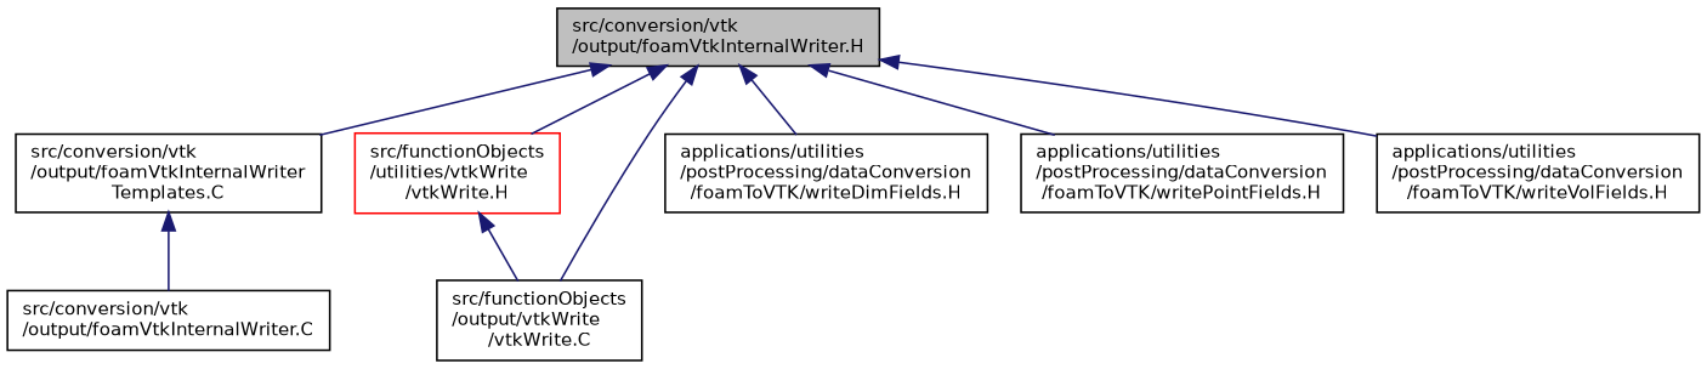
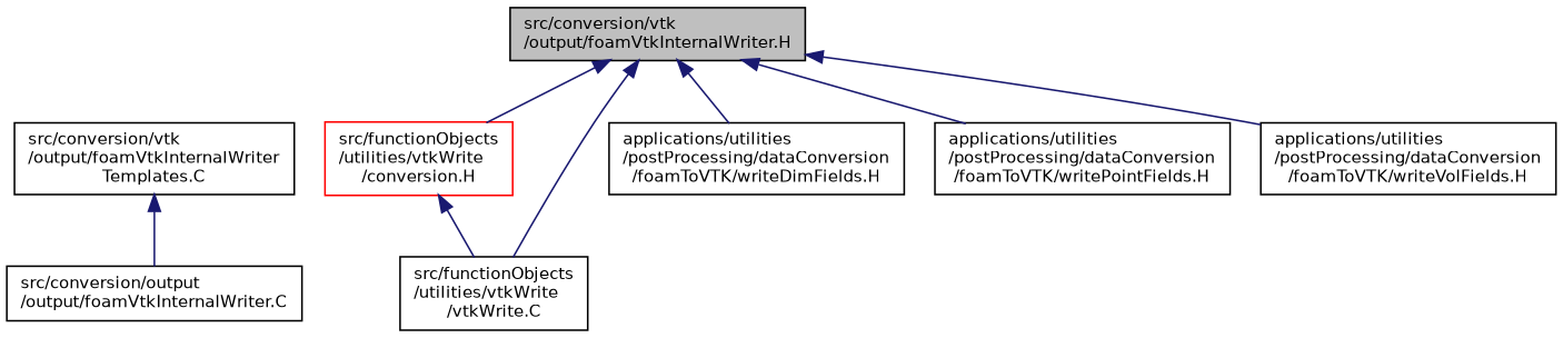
  digraph {
    node [color=black fontname=Helvetica fontsize=10 shape=record]
    edge [color=midnightblue dir=back fontname=Helvetica fontsize=10 labelfontname=Helvetica labelfontsize=10 style=solid]
    n1 [fillcolor=grey75 fontcolor=black height=0.2 label="src/conversion/vtk\l/output/foamVtkInternalWriter.H" style=filled width=0.4]
    n2 [height=0.2 label="src/conversion/vtk\l/output/foamVtkInternalWriter\lTemplates.C" width=0.4]
-   n3 [color=red height=0.2 label="src/functionObjects\l/utilities/vtkWrite\l/vtkWrite.H" width=0.4]
-   n4 [height=0.2 label="src/functionObjects\l/output/vtkWrite\l/vtkWrite.C" width=0.4]
+   n3 [color=red height=0.2 label="src/functionObjects\l/utilities/vtkWrite\l/conversion.H" width=0.4]
+   n4 [height=0.2 label="src/functionObjects\l/utilities/vtkWrite\l/vtkWrite.C" width=0.4]
    n5 [height=0.2 label="applications/utilities\l/postProcessing/dataConversion\l/foamToVTK/writeDimFields.H" width=0.4]
    n6 [height=0.2 label="applications/utilities\l/postProcessing/dataConversion\l/foamToVTK/writePointFields.H" width=0.4]
    n7 [height=0.2 label="applications/utilities\l/postProcessing/dataConversion\l/foamToVTK/writeVolFields.H" width=0.4]
-   n8 [height=0.2 label="src/conversion/vtk\l/output/foamVtkInternalWriter.C" width=0.4]
-   n1 -> n2
+   n8 [height=0.2 label="src/conversion/output\l/output/foamVtkInternalWriter.C" width=0.4]
    n1 -> n3
    n1 -> n4
    n1 -> n5
    n1 -> n6
    n1 -> n7
    n2 -> n8
    n3 -> n4
  }
